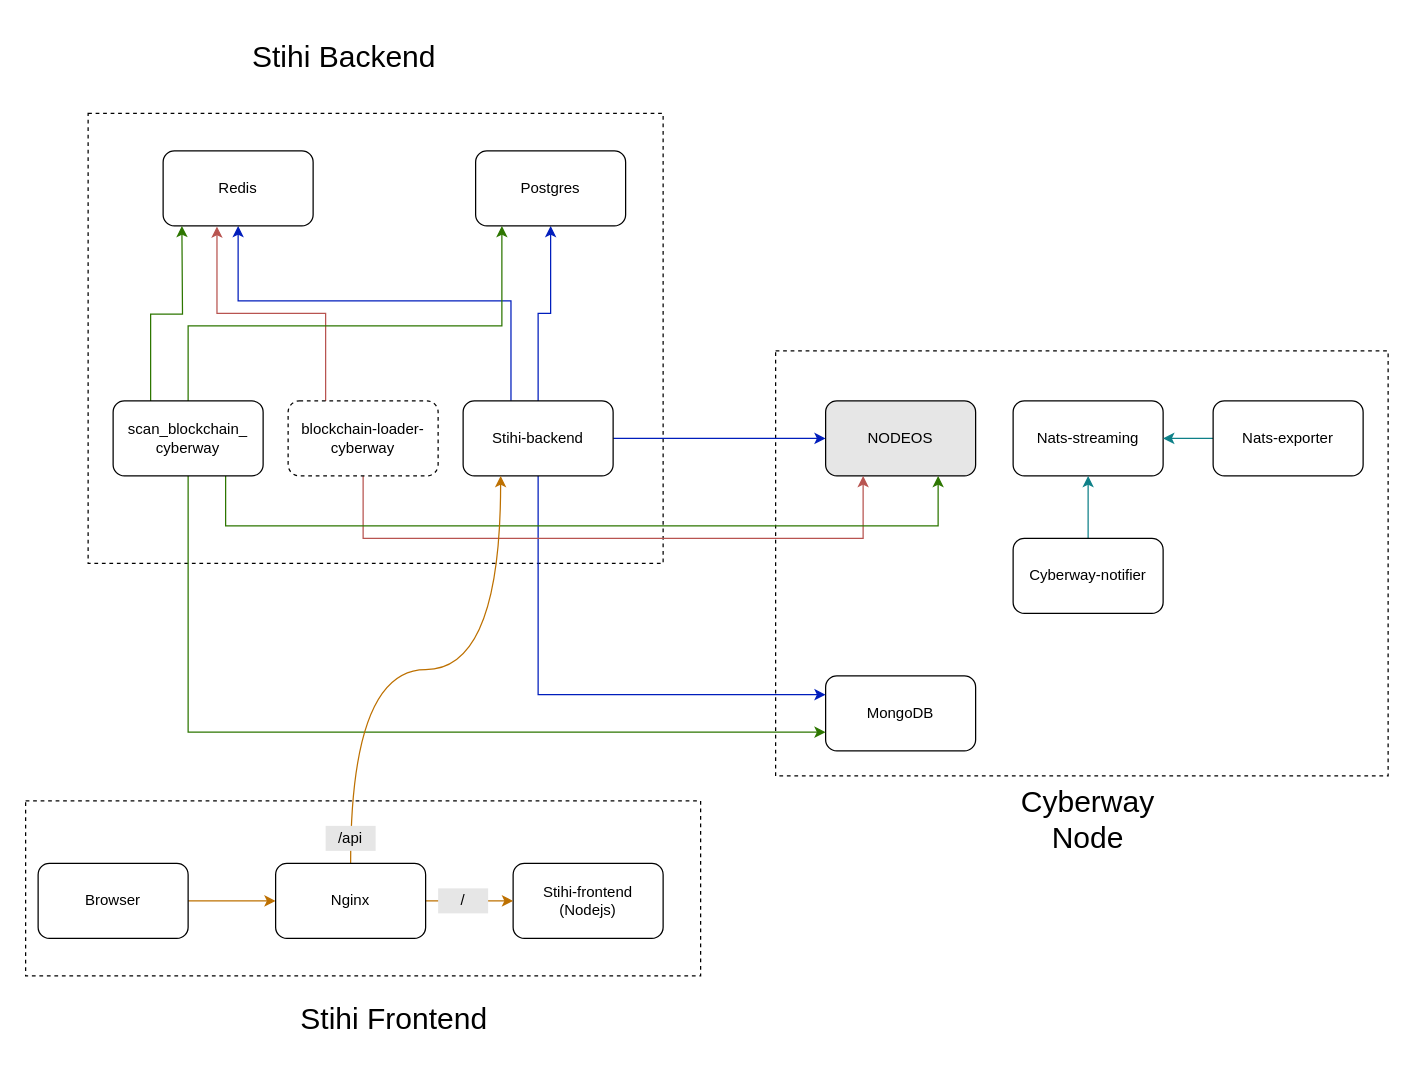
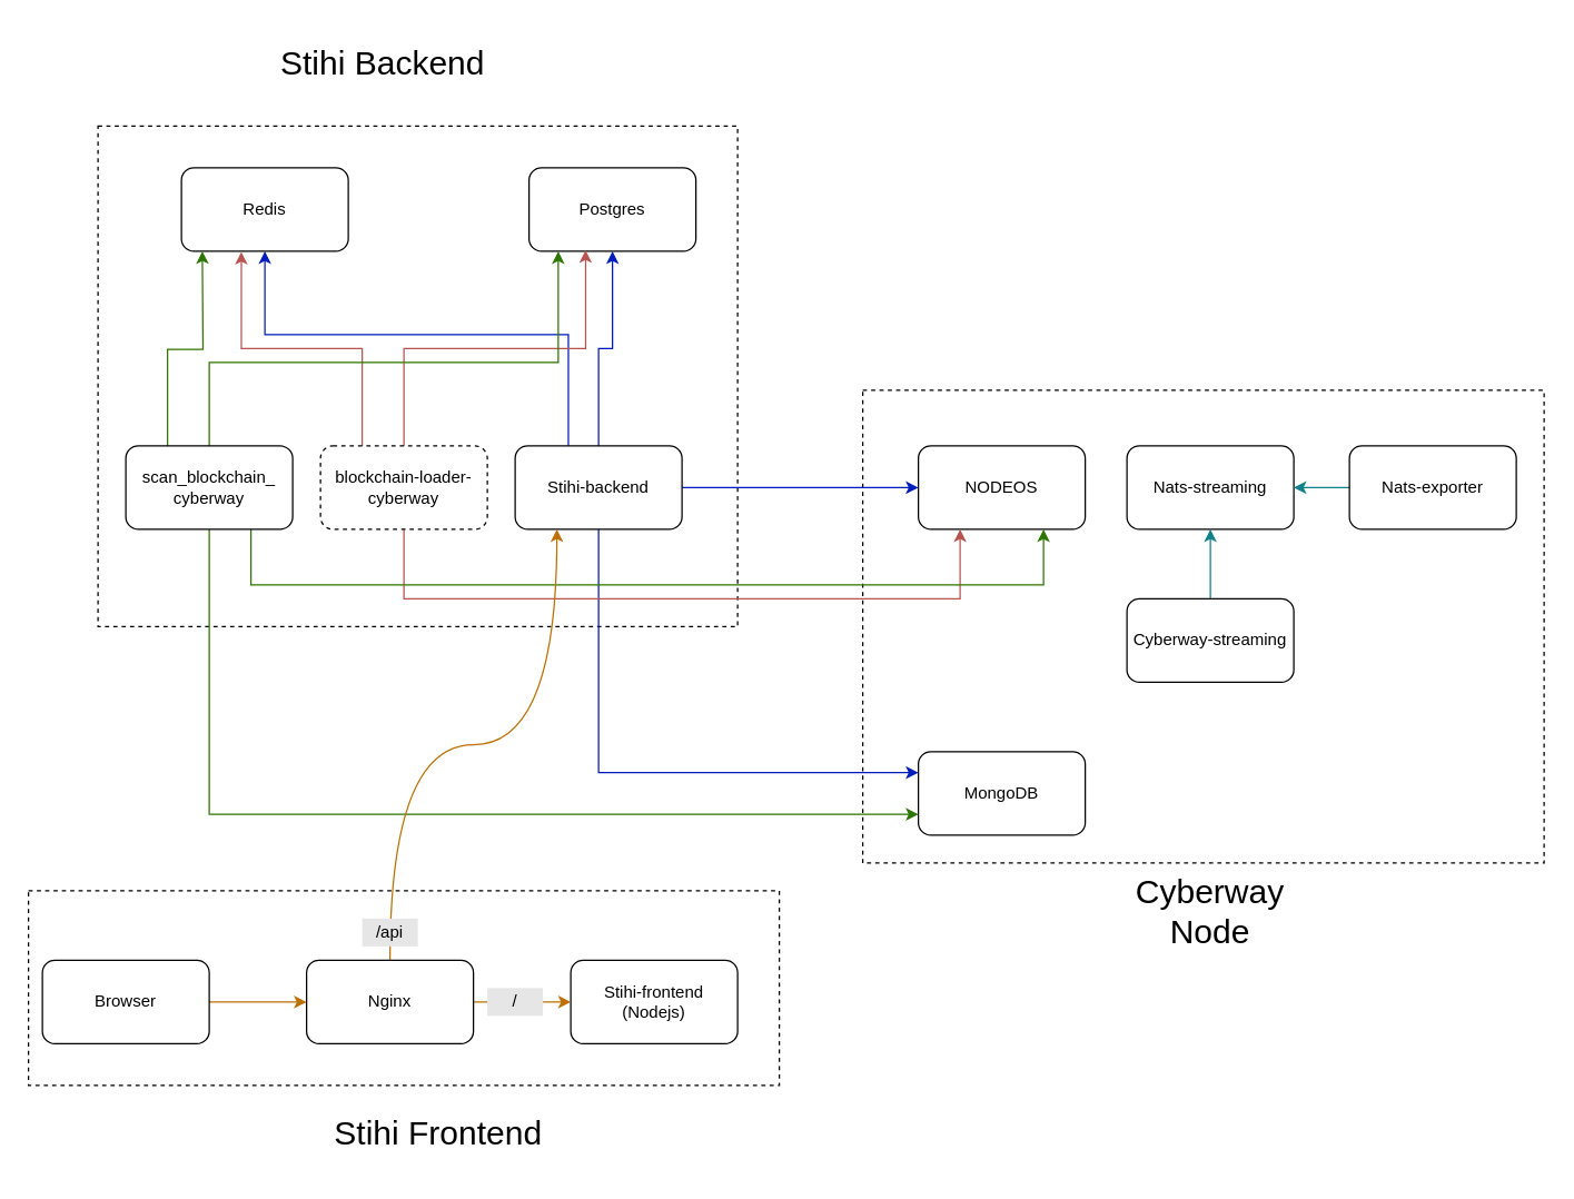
  <mxCell id="0" />
  <mxCell id="1" parent="0" />
  <mxCell id="2" value="" style="rounded=0;whiteSpace=wrap;html=1;dashed=1;fontSize=12;fillColor=none;" parent="1" vertex="1"><mxGeometry x="20" y="640" width="540" height="140" as="geometry" /></mxCell>
  <mxCell id="3" value="" style="rounded=0;whiteSpace=wrap;html=1;dashed=1;fontSize=24;" parent="1" vertex="1"><mxGeometry x="70" y="90" width="460" height="360" as="geometry" /></mxCell>
  <mxCell id="4" value="" style="rounded=0;whiteSpace=wrap;html=1;dashed=1;" parent="1" vertex="1"><mxGeometry x="620" y="280" width="490" height="340" as="geometry" /></mxCell>
- <mxCell id="5" value="NODEOS" style="rounded=1;whiteSpace=wrap;html=1;fillColor=#e6e6e6;" parent="1" vertex="1"><mxGeometry x="660" y="320" width="120" height="60" as="geometry" /></mxCell>
+ <mxCell id="5" value="NODEOS" style="rounded=1;whiteSpace=wrap;html=1;" parent="1" vertex="1"><mxGeometry x="660" y="320" width="120" height="60" as="geometry" /></mxCell>
  <mxCell id="6" value="MongoDB" style="rounded=1;whiteSpace=wrap;html=1;" parent="1" vertex="1"><mxGeometry x="660" y="540" width="120" height="60" as="geometry" /></mxCell>
  <mxCell id="7" value="Nats-streaming" style="rounded=1;whiteSpace=wrap;html=1;" parent="1" vertex="1"><mxGeometry x="810" y="320" width="120" height="60" as="geometry" /></mxCell>
  <mxCell id="8" style="edgeStyle=orthogonalEdgeStyle;rounded=0;orthogonalLoop=1;jettySize=auto;html=1;exitX=0.5;exitY=0;exitDx=0;exitDy=0;fillColor=#b0e3e6;strokeColor=#0e8088;" parent="1" source="9" target="7" edge="1"><mxGeometry relative="1" as="geometry" /></mxCell>
- <mxCell id="9" value="Cyberway-notifier" style="rounded=1;whiteSpace=wrap;html=1;" parent="1" vertex="1"><mxGeometry x="810" y="430" width="120" height="60" as="geometry" /></mxCell>
+ <mxCell id="9" value="Cyberway-streaming" style="rounded=1;whiteSpace=wrap;html=1;" parent="1" vertex="1"><mxGeometry x="810" y="430" width="120" height="60" as="geometry" /></mxCell>
  <mxCell id="10" style="edgeStyle=orthogonalEdgeStyle;rounded=0;orthogonalLoop=1;jettySize=auto;html=1;exitX=0;exitY=0.5;exitDx=0;exitDy=0;fillColor=#b0e3e6;strokeColor=#0e8088;" parent="1" source="11" target="7" edge="1"><mxGeometry relative="1" as="geometry" /></mxCell>
  <mxCell id="11" value="Nats-exporter" style="rounded=1;whiteSpace=wrap;html=1;" parent="1" vertex="1"><mxGeometry x="970" y="320" width="120" height="60" as="geometry" /></mxCell>
  <mxCell id="12" style="edgeStyle=orthogonalEdgeStyle;rounded=0;orthogonalLoop=1;jettySize=auto;html=1;exitX=1;exitY=0.5;exitDx=0;exitDy=0;entryX=0;entryY=0.5;entryDx=0;entryDy=0;curved=1;fillColor=#0050ef;strokeColor=#001DBC;" parent="1" source="16" target="5" edge="1"><mxGeometry relative="1" as="geometry" /></mxCell>
  <mxCell id="13" style="edgeStyle=elbowEdgeStyle;rounded=0;orthogonalLoop=1;jettySize=auto;html=1;exitX=0.5;exitY=0;exitDx=0;exitDy=0;fillColor=#0050ef;strokeColor=#001DBC;elbow=vertical;" parent="1" source="16" target="17" edge="1"><mxGeometry relative="1" as="geometry" /></mxCell>
  <mxCell id="14" style="edgeStyle=elbowEdgeStyle;rounded=0;orthogonalLoop=1;jettySize=auto;html=1;exitX=0.319;exitY=-0.001;exitDx=0;exitDy=0;entryX=0.5;entryY=1;entryDx=0;entryDy=0;exitPerimeter=0;fillColor=#0050ef;strokeColor=#001DBC;elbow=vertical;" parent="1" source="16" target="18" edge="1"><mxGeometry relative="1" as="geometry"><Array as="points"><mxPoint x="300" y="240" /></Array></mxGeometry></mxCell>
  <mxCell id="15" style="edgeStyle=orthogonalEdgeStyle;rounded=0;orthogonalLoop=1;jettySize=auto;html=1;exitX=0.5;exitY=1;exitDx=0;exitDy=0;entryX=0;entryY=0.25;entryDx=0;entryDy=0;fillColor=#0050ef;strokeColor=#001DBC;" edge="1" parent="1" source="16" target="6"><mxGeometry relative="1" as="geometry" /></mxCell>
  <mxCell id="16" value="Stihi-backend" style="rounded=1;whiteSpace=wrap;html=1;" parent="1" vertex="1"><mxGeometry x="370" y="320" width="120" height="60" as="geometry" /></mxCell>
  <mxCell id="17" value="Postgres" style="rounded=1;whiteSpace=wrap;html=1;" parent="1" vertex="1"><mxGeometry x="380" y="120" width="120" height="60" as="geometry" /></mxCell>
  <mxCell id="18" value="Redis" style="rounded=1;whiteSpace=wrap;html=1;" parent="1" vertex="1"><mxGeometry x="130" y="120" width="120" height="60" as="geometry" /></mxCell>
+ <mxCell id="19" style="edgeStyle=elbowEdgeStyle;rounded=0;orthogonalLoop=1;jettySize=auto;html=1;exitX=0.5;exitY=0;exitDx=0;exitDy=0;entryX=0.339;entryY=0.989;entryDx=0;entryDy=0;entryPerimeter=0;fillColor=#f8cecc;strokeColor=#b85450;elbow=vertical;" parent="1" source="22" target="17" edge="1"><mxGeometry relative="1" as="geometry" /></mxCell>
  <mxCell id="20" style="edgeStyle=elbowEdgeStyle;rounded=0;orthogonalLoop=1;jettySize=auto;html=1;exitX=0.25;exitY=0;exitDx=0;exitDy=0;entryX=0.359;entryY=1.009;entryDx=0;entryDy=0;entryPerimeter=0;fillColor=#f8cecc;strokeColor=#b85450;elbow=vertical;" parent="1" source="22" target="18" edge="1"><mxGeometry relative="1" as="geometry" /></mxCell>
  <mxCell id="21" style="edgeStyle=elbowEdgeStyle;rounded=0;orthogonalLoop=1;jettySize=auto;html=1;exitX=0.5;exitY=1;exitDx=0;exitDy=0;entryX=0.25;entryY=1;entryDx=0;entryDy=0;fillColor=#f8cecc;strokeColor=#b85450;" parent="1" source="22" target="5" edge="1"><mxGeometry relative="1" as="geometry"><Array as="points"><mxPoint x="490" y="430" /></Array></mxGeometry></mxCell>
  <mxCell id="22" value="blockchain-loader-cyberway" style="rounded=1;whiteSpace=wrap;html=1;dashed=1;" parent="1" vertex="1"><mxGeometry x="230" y="320" width="120" height="60" as="geometry" /></mxCell>
  <mxCell id="23" style="edgeStyle=elbowEdgeStyle;rounded=0;orthogonalLoop=1;jettySize=auto;html=1;exitX=0.5;exitY=0;exitDx=0;exitDy=0;fillColor=#60a917;strokeColor=#2D7600;elbow=vertical;" parent="1" source="27" edge="1"><mxGeometry relative="1" as="geometry"><mxPoint x="401" y="180" as="targetPoint" /><Array as="points"><mxPoint x="280" y="260" /></Array></mxGeometry></mxCell>
  <mxCell id="24" style="edgeStyle=orthogonalEdgeStyle;rounded=0;orthogonalLoop=1;jettySize=auto;html=1;exitX=0.5;exitY=1;exitDx=0;exitDy=0;entryX=0;entryY=0.75;entryDx=0;entryDy=0;fillColor=#60a917;strokeColor=#2D7600;" parent="1" source="27" target="6" edge="1"><mxGeometry relative="1" as="geometry" /></mxCell>
  <mxCell id="25" style="edgeStyle=orthogonalEdgeStyle;rounded=0;orthogonalLoop=1;jettySize=auto;html=1;exitX=0.25;exitY=0;exitDx=0;exitDy=0;fillColor=#60a917;strokeColor=#2D7600;elbow=vertical;" parent="1" source="27" edge="1"><mxGeometry relative="1" as="geometry"><mxPoint x="145" y="180" as="targetPoint" /></mxGeometry></mxCell>
  <mxCell id="26" style="edgeStyle=orthogonalEdgeStyle;rounded=0;orthogonalLoop=1;jettySize=auto;html=1;exitX=0.75;exitY=1;exitDx=0;exitDy=0;entryX=0.75;entryY=1;entryDx=0;entryDy=0;fontSize=24;fillColor=#60a917;strokeColor=#2D7600;" parent="1" source="27" target="5" edge="1"><mxGeometry relative="1" as="geometry"><Array as="points"><mxPoint x="180" y="420" /><mxPoint x="750" y="420" /></Array></mxGeometry></mxCell>
  <mxCell id="27" value="scan_blockchain_&lt;br&gt;cyberway" style="rounded=1;whiteSpace=wrap;html=1;" parent="1" vertex="1"><mxGeometry x="90" y="320" width="120" height="60" as="geometry" /></mxCell>
  <mxCell id="28" value="Cyberway Node" style="text;html=1;strokeColor=none;fillColor=none;align=center;verticalAlign=middle;whiteSpace=wrap;rounded=0;dashed=1;fontSize=24;" parent="1" vertex="1"><mxGeometry x="785" y="630" width="170" height="50" as="geometry" /></mxCell>
  <mxCell id="29" value="Stihi Backend" style="text;html=1;strokeColor=none;fillColor=none;align=center;verticalAlign=middle;whiteSpace=wrap;rounded=0;dashed=1;fontSize=24;" parent="1" vertex="1"><mxGeometry x="190" y="20" width="170" height="50" as="geometry" /></mxCell>
  <mxCell id="30" value="Stihi-frontend&lt;br&gt;(Nodejs)" style="rounded=1;whiteSpace=wrap;html=1;" parent="1" vertex="1"><mxGeometry x="410" y="690" width="120" height="60" as="geometry" /></mxCell>
  <mxCell id="31" style="edgeStyle=orthogonalEdgeStyle;curved=1;rounded=0;orthogonalLoop=1;jettySize=auto;html=1;exitX=1;exitY=0.5;exitDx=0;exitDy=0;fontSize=24;fillColor=#f0a30a;strokeColor=#BD7000;" parent="1" source="32" target="35" edge="1"><mxGeometry relative="1" as="geometry"><mxPoint x="280" y="760" as="targetPoint" /></mxGeometry></mxCell>
  <mxCell id="32" value="Browser" style="rounded=1;whiteSpace=wrap;html=1;" parent="1" vertex="1"><mxGeometry x="30" y="690" width="120" height="60" as="geometry" /></mxCell>
  <mxCell id="33" style="edgeStyle=orthogonalEdgeStyle;curved=1;rounded=0;orthogonalLoop=1;jettySize=auto;html=1;exitX=1;exitY=0.5;exitDx=0;exitDy=0;fontSize=12;fillColor=#f0a30a;strokeColor=#BD7000;" parent="1" source="35" target="30" edge="1"><mxGeometry relative="1" as="geometry" /></mxCell>
  <mxCell id="34" style="edgeStyle=orthogonalEdgeStyle;curved=1;rounded=0;orthogonalLoop=1;jettySize=auto;html=1;exitX=0.5;exitY=0;exitDx=0;exitDy=0;entryX=0.25;entryY=1;entryDx=0;entryDy=0;fontSize=12;fillColor=#f0a30a;strokeColor=#BD7000;" parent="1" source="35" target="16" edge="1"><mxGeometry relative="1" as="geometry" /></mxCell>
  <mxCell id="35" value="Nginx" style="rounded=1;whiteSpace=wrap;html=1;fontSize=12;" parent="1" vertex="1"><mxGeometry x="220" y="690" width="120" height="60" as="geometry" /></mxCell>
  <mxCell id="36" value="/api" style="text;html=1;strokeColor=none;align=center;verticalAlign=middle;whiteSpace=wrap;rounded=0;dashed=1;fontSize=12;fillColor=#E6E6E6;" parent="1" vertex="1"><mxGeometry x="260" y="660" width="40" height="20" as="geometry" /></mxCell>
  <mxCell id="37" value="/" style="text;html=1;strokeColor=none;align=center;verticalAlign=middle;whiteSpace=wrap;rounded=0;dashed=1;fontSize=12;fillColor=#E6E6E6;" parent="1" vertex="1"><mxGeometry x="350" y="710" width="40" height="20" as="geometry" /></mxCell>
  <mxCell id="38" value="Stihi Frontend" style="text;html=1;strokeColor=none;fillColor=none;align=center;verticalAlign=middle;whiteSpace=wrap;rounded=0;dashed=1;fontSize=24;" parent="1" vertex="1"><mxGeometry x="230" y="790" width="170" height="50" as="geometry" /></mxCell>
